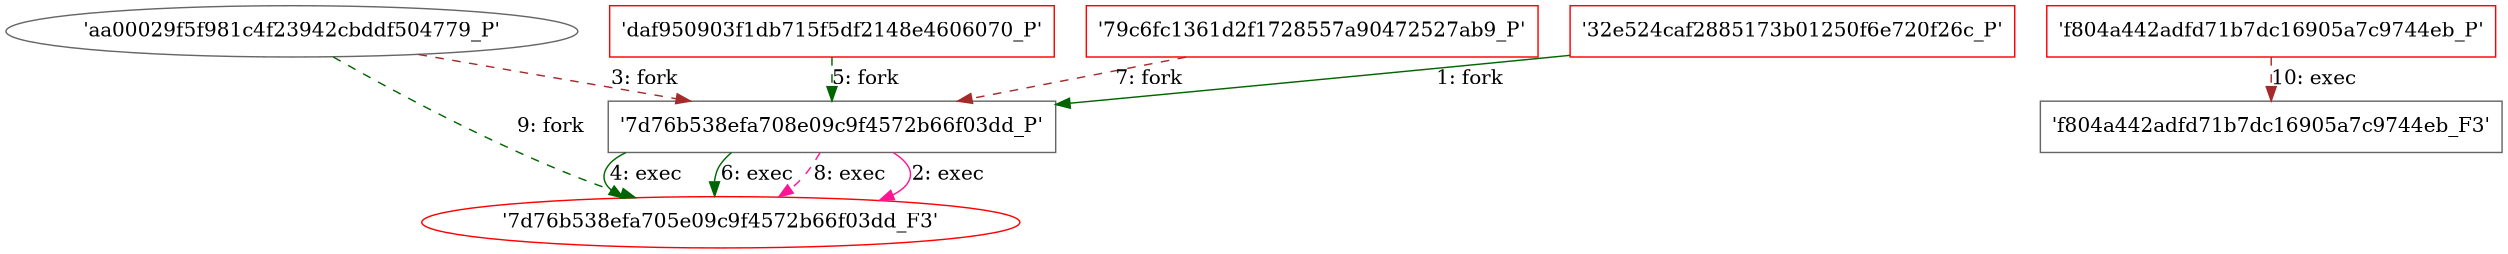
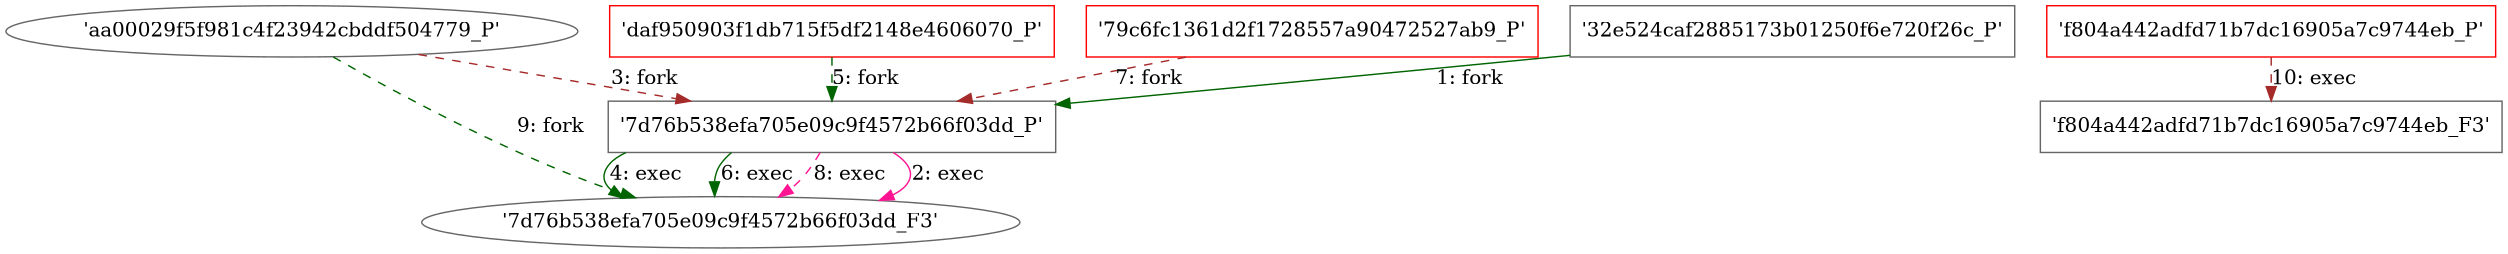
  digraph {
    engine=neato
    fixedsize=false
    fontsize=10
    nodesep=0.3
    rankdir=TB
    ranksep=0
    splines=true
    node [color=gray40 node_type=Process shape=box]
    edge [color=darkgreen style=dashed]
-   "'32e524caf2885173b01250f6e720f26c_P'" [color=red]
-   "'7d76b538efa705e09c9f4572b66f03dd_P'" [label="'7d76b538efa708e09c9f4572b66f03dd_P'"]
-   "'7d76b538efa705e09c9f4572b66f03dd_F3'" [color=red node_type=File shape=ellipse]
+   "'32e524caf2885173b01250f6e720f26c_P'"
+   "'7d76b538efa705e09c9f4572b66f03dd_P'"
+   "'7d76b538efa705e09c9f4572b66f03dd_F3'" [node_type=File shape=ellipse]
    "'aa00029f5f981c4f23942cbddf504779_P'" [shape=ellipse]
    "'f804a442adfd71b7dc16905a7c9744eb_P'" [color=red]
    "'f804a442adfd71b7dc16905a7c9744eb_F3'" [node_type=File]
    "'daf950903f1db715f5df2148e4606070_P'" [color=red]
    "'79c6fc1361d2f1728557a90472527ab9_P'" [color=red]
    "'32e524caf2885173b01250f6e720f26c_P'" -> "'7d76b538efa705e09c9f4572b66f03dd_P'" [label="1: fork" style=solid]
    "'7d76b538efa705e09c9f4572b66f03dd_P'" -> "'7d76b538efa705e09c9f4572b66f03dd_F3'" [color=deeppink label="2: exec" style=solid]
    "'7d76b538efa705e09c9f4572b66f03dd_P'" -> "'7d76b538efa705e09c9f4572b66f03dd_F3'" [label="4: exec" style=solid]
    "'7d76b538efa705e09c9f4572b66f03dd_P'" -> "'7d76b538efa705e09c9f4572b66f03dd_F3'" [label="6: exec" style=solid]
    "'7d76b538efa705e09c9f4572b66f03dd_P'" -> "'7d76b538efa705e09c9f4572b66f03dd_F3'" [color=deeppink label="8: exec"]
    "'aa00029f5f981c4f23942cbddf504779_P'" -> "'7d76b538efa705e09c9f4572b66f03dd_P'" [color=brown label="3: fork"]
    "'aa00029f5f981c4f23942cbddf504779_P'" -> "'7d76b538efa705e09c9f4572b66f03dd_F3'" [label="9: fork"]
    "'f804a442adfd71b7dc16905a7c9744eb_P'" -> "'f804a442adfd71b7dc16905a7c9744eb_F3'" [color=brown label="10: exec"]
    "'daf950903f1db715f5df2148e4606070_P'" -> "'7d76b538efa705e09c9f4572b66f03dd_P'" [label="5: fork"]
    "'79c6fc1361d2f1728557a90472527ab9_P'" -> "'7d76b538efa705e09c9f4572b66f03dd_P'" [color=brown label="7: fork"]
  }
